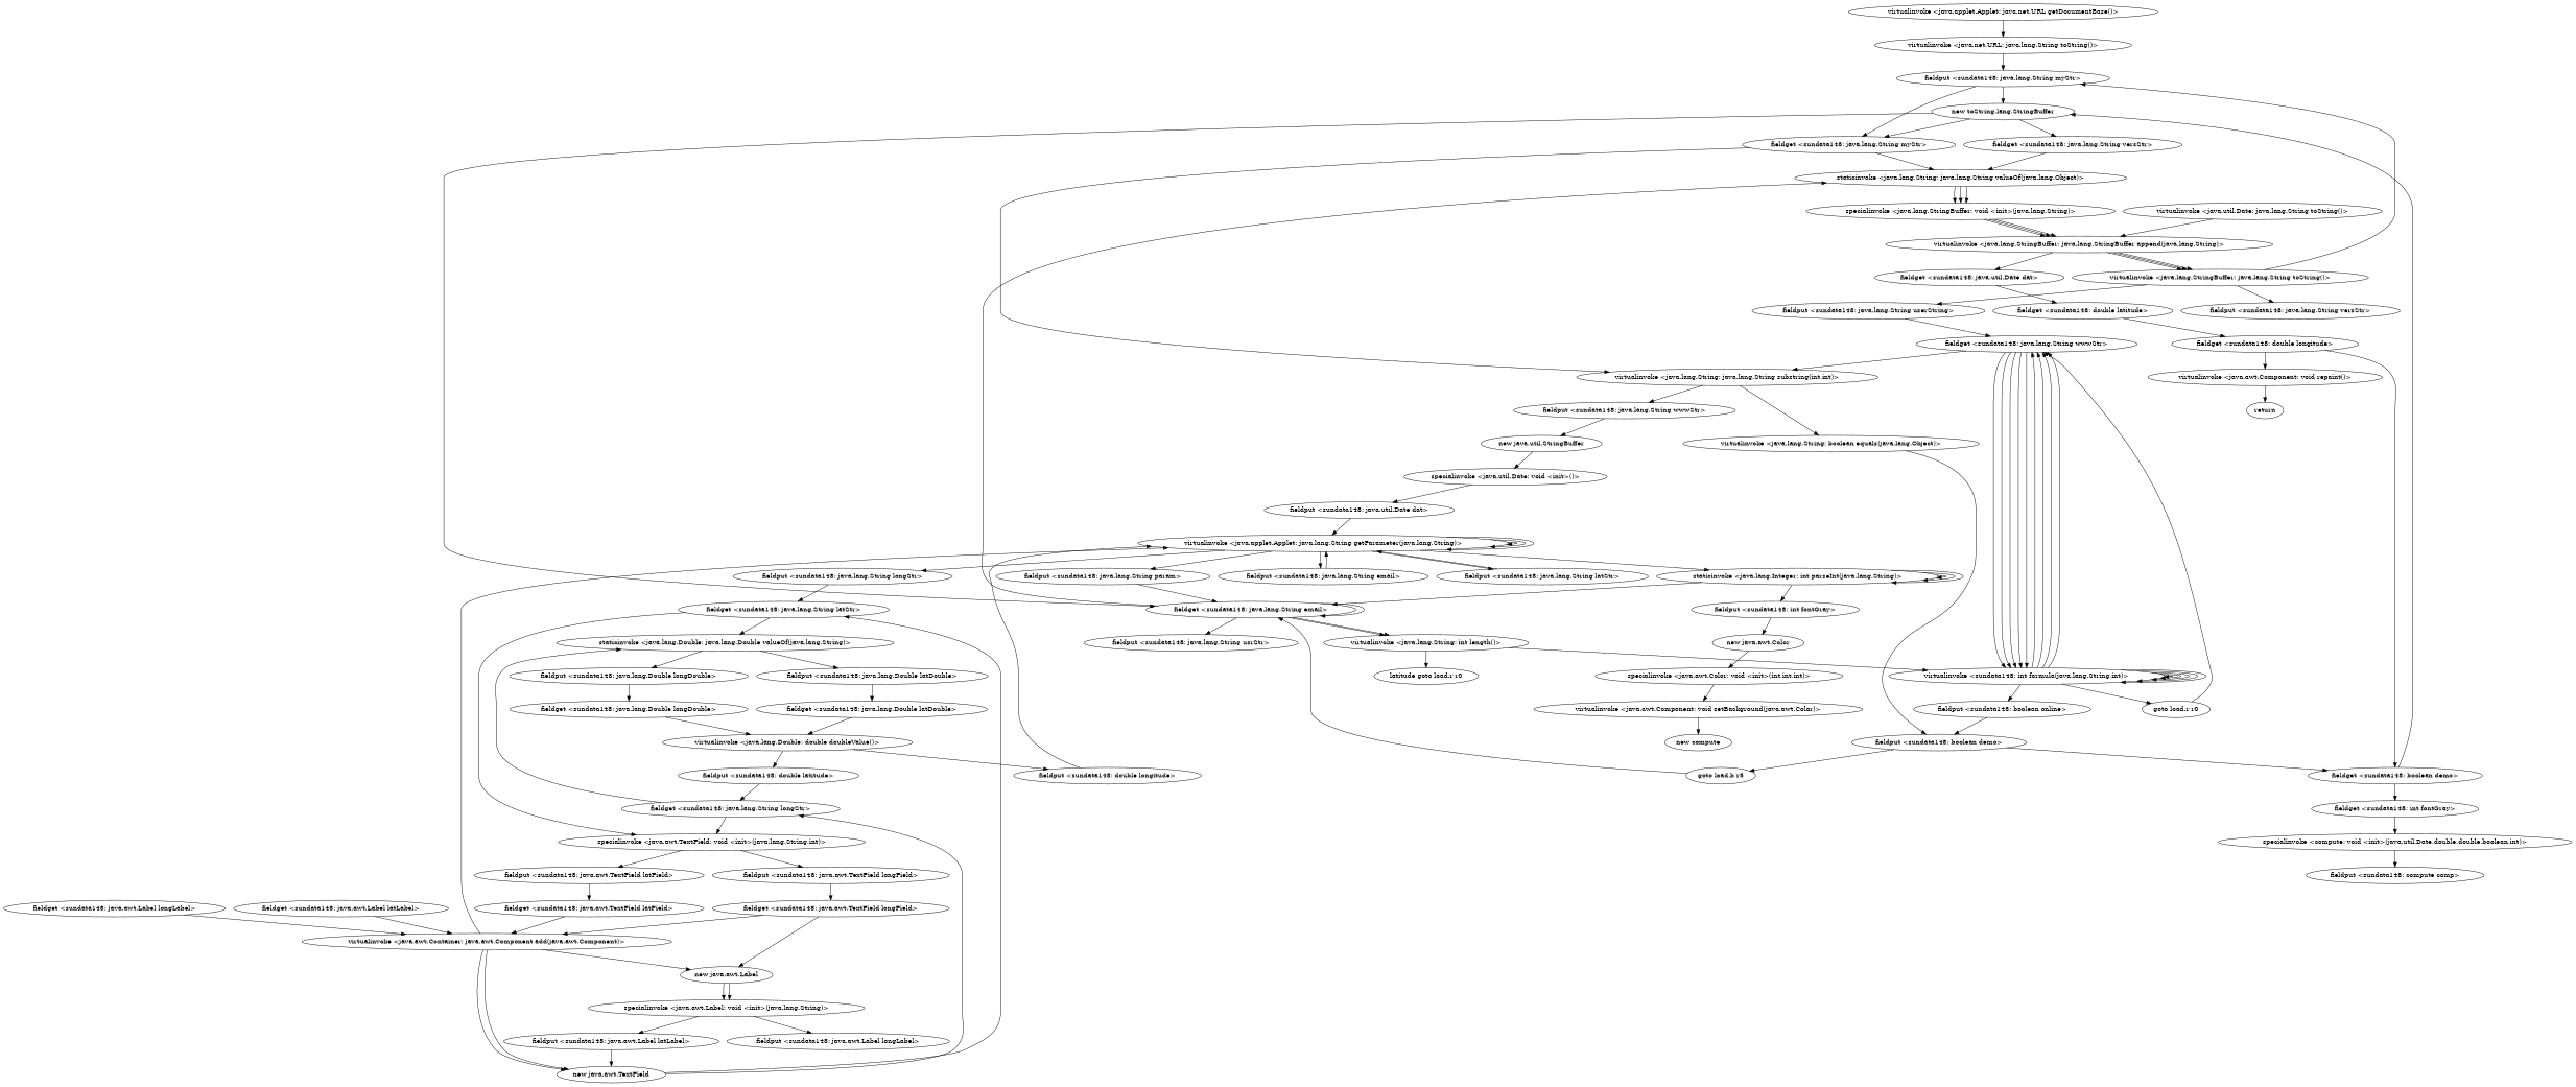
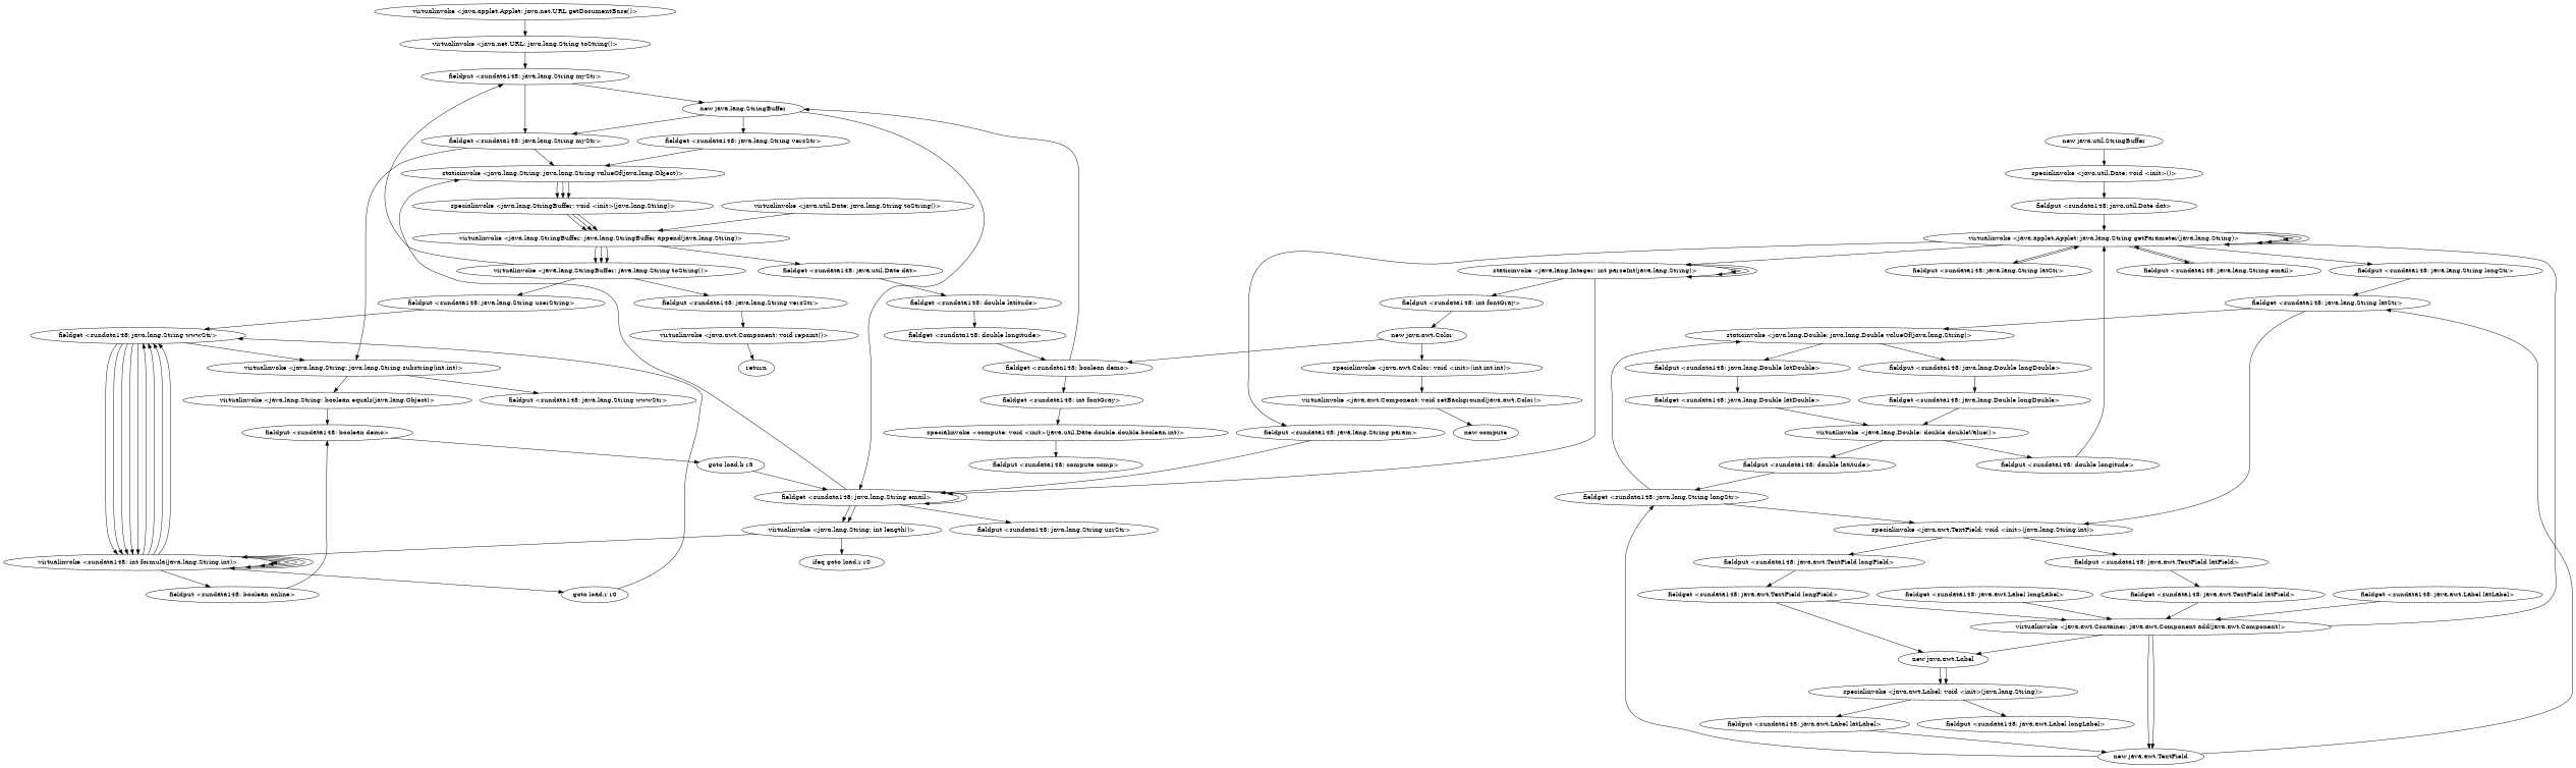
  digraph {
    "virtualinvoke <java.applet.Applet: java.net.URL getDocumentBase()>"
    "virtualinvoke <java.net.URL: java.lang.String toString()>"
    "fieldput <sundata148: java.lang.String myStr>"
-   "new java.lang.StringBuffer" [label="new toString.lang.StringBuffer"]
+   "new java.lang.StringBuffer"
    "fieldget <sundata148: java.lang.String myStr>"
    "fieldget <sundata148: java.lang.String email>"
    "fieldget <sundata148: java.lang.String versStr>"
    "staticinvoke <java.lang.String: java.lang.String valueOf(java.lang.Object)>"
    "virtualinvoke <java.lang.String: java.lang.String substring(int,int)>"
    "fieldput <sundata148: java.lang.String usrStr>"
    "virtualinvoke <java.lang.String: int length()>"
    "specialinvoke <java.lang.StringBuffer: void <init>(java.lang.String)>"
    "fieldput <sundata148: java.lang.String wwwStr>"
    "virtualinvoke <java.lang.String: boolean equals(java.lang.Object)>"
    "virtualinvoke <java.lang.StringBuffer: java.lang.StringBuffer append(java.lang.String)>"
    "virtualinvoke <java.lang.StringBuffer: java.lang.String toString()>"
    "fieldget <sundata148: java.util.Date dat>"
    "fieldput <sundata148: java.lang.String userString>"
    "fieldput <sundata148: java.lang.String versStr>"
    "fieldget <sundata148: double latitude>"
    "fieldget <sundata148: java.lang.String wwwStr>"
    "virtualinvoke <java.awt.Component: void repaint()>"
    n23 [label="new java.util.StringBuffer"]
    "fieldput <sundata148: boolean demo>"
    "specialinvoke <java.util.Date: void <init>()>"
    "fieldput <sundata148: java.util.Date dat>"
    "virtualinvoke <java.applet.Applet: java.lang.String getParameter(java.lang.String)>"
    "fieldput <sundata148: java.lang.String latStr>"
    "fieldput <sundata148: java.lang.String longStr>"
    "staticinvoke <java.lang.Integer: int parseInt(java.lang.String)>"
    "fieldput <sundata148: java.lang.String email>"
    "fieldput <sundata148: java.lang.String param>"
    "fieldget <sundata148: java.lang.String latStr>"
    "fieldput <sundata148: int fontGray>"
    "staticinvoke <java.lang.Double: java.lang.Double valueOf(java.lang.String)>"
    "specialinvoke <java.awt.TextField: void <init>(java.lang.String,int)>"
    "fieldput <sundata148: java.lang.Double latDouble>"
    "fieldput <sundata148: java.lang.Double longDouble>"
    "fieldput <sundata148: java.awt.TextField latField>"
    "fieldput <sundata148: java.awt.TextField longField>"
    "fieldget <sundata148: java.lang.Double latDouble>"
    "fieldget <sundata148: java.lang.Double longDouble>"
    "virtualinvoke <java.lang.Double: double doubleValue()>"
    "fieldput <sundata148: double latitude>"
    "fieldput <sundata148: double longitude>"
    "fieldget <sundata148: java.lang.String longStr>"
    "new java.awt.Color"
    "specialinvoke <java.awt.Color: void <init>(int,int,int)>"
    "virtualinvoke <java.awt.Component: void setBackground(java.awt.Color)>"
    "new compute"
    "fieldget <sundata148: double longitude>"
    "virtualinvoke <java.util.Date: java.lang.String toString()>"
    "fieldget <sundata148: boolean demo>"
    "fieldget <sundata148: int fontGray>"
    "specialinvoke <compute: void <init>(java.util.Date,double,double,boolean,int)>"
    "fieldput <sundata148: compute comp>"
    "new java.awt.Label"
    "specialinvoke <java.awt.Label: void <init>(java.lang.String)>"
    "fieldput <sundata148: java.awt.Label latLabel>"
    "fieldput <sundata148: java.awt.Label longLabel>"
    "new java.awt.TextField"
    "fieldget <sundata148: java.awt.Label latLabel>"
    "virtualinvoke <java.awt.Container: java.awt.Component add(java.awt.Component)>"
    "fieldget <sundata148: java.awt.TextField latField>"
    "fieldget <sundata148: java.awt.TextField longField>"
    "fieldget <sundata148: java.awt.Label longLabel>"
    "virtualinvoke <sundata148: int formula(java.lang.String,int)>"
-   "ifeq goto load.r r0" [label="latitude goto load.r r0"]
+   "ifeq goto load.r r0"
    "fieldput <sundata148: boolean online>"
    "goto load.r r0"
    "goto load.b r5"
    return
    "virtualinvoke <java.applet.Applet: java.net.URL getDocumentBase()>" -> "virtualinvoke <java.net.URL: java.lang.String toString()>"
    "virtualinvoke <java.net.URL: java.lang.String toString()>" -> "fieldput <sundata148: java.lang.String myStr>"
    "fieldput <sundata148: java.lang.String myStr>" -> "new java.lang.StringBuffer"
    "fieldput <sundata148: java.lang.String myStr>" -> "fieldget <sundata148: java.lang.String myStr>"
    "new java.lang.StringBuffer" -> "fieldget <sundata148: java.lang.String myStr>"
    "new java.lang.StringBuffer" -> "fieldget <sundata148: java.lang.String email>"
    "new java.lang.StringBuffer" -> "fieldget <sundata148: java.lang.String versStr>"
    "fieldget <sundata148: java.lang.String myStr>" -> "staticinvoke <java.lang.String: java.lang.String valueOf(java.lang.Object)>"
    "fieldget <sundata148: java.lang.String myStr>" -> "virtualinvoke <java.lang.String: java.lang.String substring(int,int)>"
    "fieldget <sundata148: java.lang.String email>" -> "fieldget <sundata148: java.lang.String email>"
    "fieldget <sundata148: java.lang.String email>" -> "staticinvoke <java.lang.String: java.lang.String valueOf(java.lang.Object)>"
    "fieldget <sundata148: java.lang.String email>" -> "fieldput <sundata148: java.lang.String usrStr>"
    "fieldget <sundata148: java.lang.String email>" -> "virtualinvoke <java.lang.String: int length()>"
    "fieldget <sundata148: java.lang.String email>" -> "virtualinvoke <java.lang.String: int length()>"
    "fieldget <sundata148: java.lang.String versStr>" -> "staticinvoke <java.lang.String: java.lang.String valueOf(java.lang.Object)>"
    "staticinvoke <java.lang.String: java.lang.String valueOf(java.lang.Object)>" -> "specialinvoke <java.lang.StringBuffer: void <init>(java.lang.String)>"
    "staticinvoke <java.lang.String: java.lang.String valueOf(java.lang.Object)>" -> "specialinvoke <java.lang.StringBuffer: void <init>(java.lang.String)>"
    "staticinvoke <java.lang.String: java.lang.String valueOf(java.lang.Object)>" -> "specialinvoke <java.lang.StringBuffer: void <init>(java.lang.String)>"
    "virtualinvoke <java.lang.String: java.lang.String substring(int,int)>" -> "fieldput <sundata148: java.lang.String wwwStr>"
    "virtualinvoke <java.lang.String: java.lang.String substring(int,int)>" -> "virtualinvoke <java.lang.String: boolean equals(java.lang.Object)>"
    "virtualinvoke <java.lang.String: int length()>" -> "virtualinvoke <sundata148: int formula(java.lang.String,int)>"
    "virtualinvoke <java.lang.String: int length()>" -> "ifeq goto load.r r0"
    "specialinvoke <java.lang.StringBuffer: void <init>(java.lang.String)>" -> "virtualinvoke <java.lang.StringBuffer: java.lang.StringBuffer append(java.lang.String)>"
    "specialinvoke <java.lang.StringBuffer: void <init>(java.lang.String)>" -> "virtualinvoke <java.lang.StringBuffer: java.lang.StringBuffer append(java.lang.String)>"
    "specialinvoke <java.lang.StringBuffer: void <init>(java.lang.String)>" -> "virtualinvoke <java.lang.StringBuffer: java.lang.StringBuffer append(java.lang.String)>"
-   "fieldput <sundata148: java.lang.String wwwStr>" -> n23
    "virtualinvoke <java.lang.String: boolean equals(java.lang.Object)>" -> "fieldput <sundata148: boolean demo>"
    "virtualinvoke <java.lang.StringBuffer: java.lang.StringBuffer append(java.lang.String)>" -> "virtualinvoke <java.lang.StringBuffer: java.lang.String toString()>"
    "virtualinvoke <java.lang.StringBuffer: java.lang.StringBuffer append(java.lang.String)>" -> "virtualinvoke <java.lang.StringBuffer: java.lang.String toString()>"
    "virtualinvoke <java.lang.StringBuffer: java.lang.StringBuffer append(java.lang.String)>" -> "virtualinvoke <java.lang.StringBuffer: java.lang.String toString()>"
    "virtualinvoke <java.lang.StringBuffer: java.lang.StringBuffer append(java.lang.String)>" -> "fieldget <sundata148: java.util.Date dat>"
    "virtualinvoke <java.lang.StringBuffer: java.lang.String toString()>" -> "fieldput <sundata148: java.lang.String myStr>"
    "virtualinvoke <java.lang.StringBuffer: java.lang.String toString()>" -> "fieldput <sundata148: java.lang.String userString>"
    "virtualinvoke <java.lang.StringBuffer: java.lang.String toString()>" -> "fieldput <sundata148: java.lang.String versStr>"
    "fieldget <sundata148: java.util.Date dat>" -> "fieldget <sundata148: double latitude>"
    "fieldput <sundata148: java.lang.String userString>" -> "fieldget <sundata148: java.lang.String wwwStr>"
-   "fieldget <sundata148: double longitude>" -> "virtualinvoke <java.awt.Component: void repaint()>"
+   "fieldput <sundata148: java.lang.String versStr>" -> "virtualinvoke <java.awt.Component: void repaint()>"
    "fieldget <sundata148: double latitude>" -> "fieldget <sundata148: double longitude>"
    "fieldget <sundata148: java.lang.String wwwStr>" -> "virtualinvoke <java.lang.String: java.lang.String substring(int,int)>"
    "fieldget <sundata148: java.lang.String wwwStr>" -> "virtualinvoke <sundata148: int formula(java.lang.String,int)>"
    "fieldget <sundata148: java.lang.String wwwStr>" -> "virtualinvoke <sundata148: int formula(java.lang.String,int)>"
    "fieldget <sundata148: java.lang.String wwwStr>" -> "virtualinvoke <sundata148: int formula(java.lang.String,int)>"
    "fieldget <sundata148: java.lang.String wwwStr>" -> "virtualinvoke <sundata148: int formula(java.lang.String,int)>"
    "fieldget <sundata148: java.lang.String wwwStr>" -> "virtualinvoke <sundata148: int formula(java.lang.String,int)>"
    "virtualinvoke <java.awt.Component: void repaint()>" -> return
    n23 -> "specialinvoke <java.util.Date: void <init>()>"
-   "fieldput <sundata148: boolean demo>" -> "fieldget <sundata148: boolean demo>"
+   "new java.awt.Color" -> "fieldget <sundata148: boolean demo>"
    "fieldput <sundata148: boolean demo>" -> "goto load.b r5"
    "specialinvoke <java.util.Date: void <init>()>" -> "fieldput <sundata148: java.util.Date dat>"
    "fieldput <sundata148: java.util.Date dat>" -> "virtualinvoke <java.applet.Applet: java.lang.String getParameter(java.lang.String)>"
    "virtualinvoke <java.applet.Applet: java.lang.String getParameter(java.lang.String)>" -> "virtualinvoke <java.applet.Applet: java.lang.String getParameter(java.lang.String)>"
    "virtualinvoke <java.applet.Applet: java.lang.String getParameter(java.lang.String)>" -> "virtualinvoke <java.applet.Applet: java.lang.String getParameter(java.lang.String)>"
    "virtualinvoke <java.applet.Applet: java.lang.String getParameter(java.lang.String)>" -> "virtualinvoke <java.applet.Applet: java.lang.String getParameter(java.lang.String)>"
    "virtualinvoke <java.applet.Applet: java.lang.String getParameter(java.lang.String)>" -> "fieldput <sundata148: java.lang.String latStr>"
    "virtualinvoke <java.applet.Applet: java.lang.String getParameter(java.lang.String)>" -> "fieldput <sundata148: java.lang.String longStr>"
    "virtualinvoke <java.applet.Applet: java.lang.String getParameter(java.lang.String)>" -> "staticinvoke <java.lang.Integer: int parseInt(java.lang.String)>"
    "virtualinvoke <java.applet.Applet: java.lang.String getParameter(java.lang.String)>" -> "fieldput <sundata148: java.lang.String email>"
    "virtualinvoke <java.applet.Applet: java.lang.String getParameter(java.lang.String)>" -> "fieldput <sundata148: java.lang.String param>"
    "fieldput <sundata148: java.lang.String latStr>" -> "virtualinvoke <java.applet.Applet: java.lang.String getParameter(java.lang.String)>"
    "fieldput <sundata148: java.lang.String longStr>" -> "fieldget <sundata148: java.lang.String latStr>"
    "staticinvoke <java.lang.Integer: int parseInt(java.lang.String)>" -> "fieldget <sundata148: java.lang.String email>"
    "staticinvoke <java.lang.Integer: int parseInt(java.lang.String)>" -> "staticinvoke <java.lang.Integer: int parseInt(java.lang.String)>"
    "staticinvoke <java.lang.Integer: int parseInt(java.lang.String)>" -> "staticinvoke <java.lang.Integer: int parseInt(java.lang.String)>"
    "staticinvoke <java.lang.Integer: int parseInt(java.lang.String)>" -> "staticinvoke <java.lang.Integer: int parseInt(java.lang.String)>"
    "staticinvoke <java.lang.Integer: int parseInt(java.lang.String)>" -> "fieldput <sundata148: int fontGray>"
    "fieldput <sundata148: java.lang.String email>" -> "virtualinvoke <java.applet.Applet: java.lang.String getParameter(java.lang.String)>"
    "fieldput <sundata148: java.lang.String param>" -> "fieldget <sundata148: java.lang.String email>"
    "fieldget <sundata148: java.lang.String latStr>" -> "staticinvoke <java.lang.Double: java.lang.Double valueOf(java.lang.String)>"
    "fieldget <sundata148: java.lang.String latStr>" -> "specialinvoke <java.awt.TextField: void <init>(java.lang.String,int)>"
    "fieldput <sundata148: int fontGray>" -> "new java.awt.Color"
    "staticinvoke <java.lang.Double: java.lang.Double valueOf(java.lang.String)>" -> "fieldput <sundata148: java.lang.Double latDouble>"
    "staticinvoke <java.lang.Double: java.lang.Double valueOf(java.lang.String)>" -> "fieldput <sundata148: java.lang.Double longDouble>"
    "specialinvoke <java.awt.TextField: void <init>(java.lang.String,int)>" -> "fieldput <sundata148: java.awt.TextField latField>"
    "specialinvoke <java.awt.TextField: void <init>(java.lang.String,int)>" -> "fieldput <sundata148: java.awt.TextField longField>"
    "fieldput <sundata148: java.lang.Double latDouble>" -> "fieldget <sundata148: java.lang.Double latDouble>"
    "fieldput <sundata148: java.lang.Double longDouble>" -> "fieldget <sundata148: java.lang.Double longDouble>"
    "fieldput <sundata148: java.awt.TextField latField>" -> "fieldget <sundata148: java.awt.TextField latField>"
    "fieldput <sundata148: java.awt.TextField longField>" -> "fieldget <sundata148: java.awt.TextField longField>"
    "fieldget <sundata148: java.lang.Double latDouble>" -> "virtualinvoke <java.lang.Double: double doubleValue()>"
    "fieldget <sundata148: java.lang.Double longDouble>" -> "virtualinvoke <java.lang.Double: double doubleValue()>"
    "virtualinvoke <java.lang.Double: double doubleValue()>" -> "fieldput <sundata148: double latitude>"
    "virtualinvoke <java.lang.Double: double doubleValue()>" -> "fieldput <sundata148: double longitude>"
    "fieldput <sundata148: double latitude>" -> "fieldget <sundata148: java.lang.String longStr>"
    "fieldput <sundata148: double longitude>" -> "virtualinvoke <java.applet.Applet: java.lang.String getParameter(java.lang.String)>"
    "fieldget <sundata148: java.lang.String longStr>" -> "staticinvoke <java.lang.Double: java.lang.Double valueOf(java.lang.String)>"
    "fieldget <sundata148: java.lang.String longStr>" -> "specialinvoke <java.awt.TextField: void <init>(java.lang.String,int)>"
    "new java.awt.Color" -> "specialinvoke <java.awt.Color: void <init>(int,int,int)>"
    "specialinvoke <java.awt.Color: void <init>(int,int,int)>" -> "virtualinvoke <java.awt.Component: void setBackground(java.awt.Color)>"
    "virtualinvoke <java.awt.Component: void setBackground(java.awt.Color)>" -> "new compute"
    "fieldget <sundata148: double longitude>" -> "fieldget <sundata148: boolean demo>"
    "virtualinvoke <java.util.Date: java.lang.String toString()>" -> "virtualinvoke <java.lang.StringBuffer: java.lang.StringBuffer append(java.lang.String)>"
    "fieldget <sundata148: boolean demo>" -> "new java.lang.StringBuffer"
    "fieldget <sundata148: boolean demo>" -> "fieldget <sundata148: int fontGray>"
    "fieldget <sundata148: int fontGray>" -> "specialinvoke <compute: void <init>(java.util.Date,double,double,boolean,int)>"
    "specialinvoke <compute: void <init>(java.util.Date,double,double,boolean,int)>" -> "fieldput <sundata148: compute comp>"
    "new java.awt.Label" -> "specialinvoke <java.awt.Label: void <init>(java.lang.String)>"
    "new java.awt.Label" -> "specialinvoke <java.awt.Label: void <init>(java.lang.String)>"
    "specialinvoke <java.awt.Label: void <init>(java.lang.String)>" -> "fieldput <sundata148: java.awt.Label latLabel>"
    "specialinvoke <java.awt.Label: void <init>(java.lang.String)>" -> "fieldput <sundata148: java.awt.Label longLabel>"
    "fieldput <sundata148: java.awt.Label latLabel>" -> "new java.awt.TextField"
    "new java.awt.TextField" -> "fieldget <sundata148: java.lang.String latStr>"
    "new java.awt.TextField" -> "fieldget <sundata148: java.lang.String longStr>"
    "fieldget <sundata148: java.awt.Label latLabel>" -> "virtualinvoke <java.awt.Container: java.awt.Component add(java.awt.Component)>"
    "virtualinvoke <java.awt.Container: java.awt.Component add(java.awt.Component)>" -> "virtualinvoke <java.applet.Applet: java.lang.String getParameter(java.lang.String)>"
    "virtualinvoke <java.awt.Container: java.awt.Component add(java.awt.Component)>" -> "new java.awt.Label"
    "virtualinvoke <java.awt.Container: java.awt.Component add(java.awt.Component)>" -> "new java.awt.TextField"
    "virtualinvoke <java.awt.Container: java.awt.Component add(java.awt.Component)>" -> "new java.awt.TextField"
    "fieldget <sundata148: java.awt.TextField latField>" -> "virtualinvoke <java.awt.Container: java.awt.Component add(java.awt.Component)>"
    "fieldget <sundata148: java.awt.TextField longField>" -> "new java.awt.Label"
    "fieldget <sundata148: java.awt.TextField longField>" -> "virtualinvoke <java.awt.Container: java.awt.Component add(java.awt.Component)>"
    "fieldget <sundata148: java.awt.Label longLabel>" -> "virtualinvoke <java.awt.Container: java.awt.Component add(java.awt.Component)>"
    "virtualinvoke <sundata148: int formula(java.lang.String,int)>" -> "fieldget <sundata148: java.lang.String wwwStr>"
    "virtualinvoke <sundata148: int formula(java.lang.String,int)>" -> "fieldget <sundata148: java.lang.String wwwStr>"
    "virtualinvoke <sundata148: int formula(java.lang.String,int)>" -> "fieldget <sundata148: java.lang.String wwwStr>"
    "virtualinvoke <sundata148: int formula(java.lang.String,int)>" -> "fieldget <sundata148: java.lang.String wwwStr>"
    "virtualinvoke <sundata148: int formula(java.lang.String,int)>" -> "virtualinvoke <sundata148: int formula(java.lang.String,int)>"
    "virtualinvoke <sundata148: int formula(java.lang.String,int)>" -> "virtualinvoke <sundata148: int formula(java.lang.String,int)>"
    "virtualinvoke <sundata148: int formula(java.lang.String,int)>" -> "virtualinvoke <sundata148: int formula(java.lang.String,int)>"
    "virtualinvoke <sundata148: int formula(java.lang.String,int)>" -> "virtualinvoke <sundata148: int formula(java.lang.String,int)>"
    "virtualinvoke <sundata148: int formula(java.lang.String,int)>" -> "virtualinvoke <sundata148: int formula(java.lang.String,int)>"
    "virtualinvoke <sundata148: int formula(java.lang.String,int)>" -> "fieldput <sundata148: boolean online>"
    "virtualinvoke <sundata148: int formula(java.lang.String,int)>" -> "goto load.r r0"
    "fieldput <sundata148: boolean online>" -> "fieldput <sundata148: boolean demo>"
    "goto load.r r0" -> "fieldget <sundata148: java.lang.String wwwStr>"
    "goto load.b r5" -> "fieldget <sundata148: java.lang.String email>"
  }
